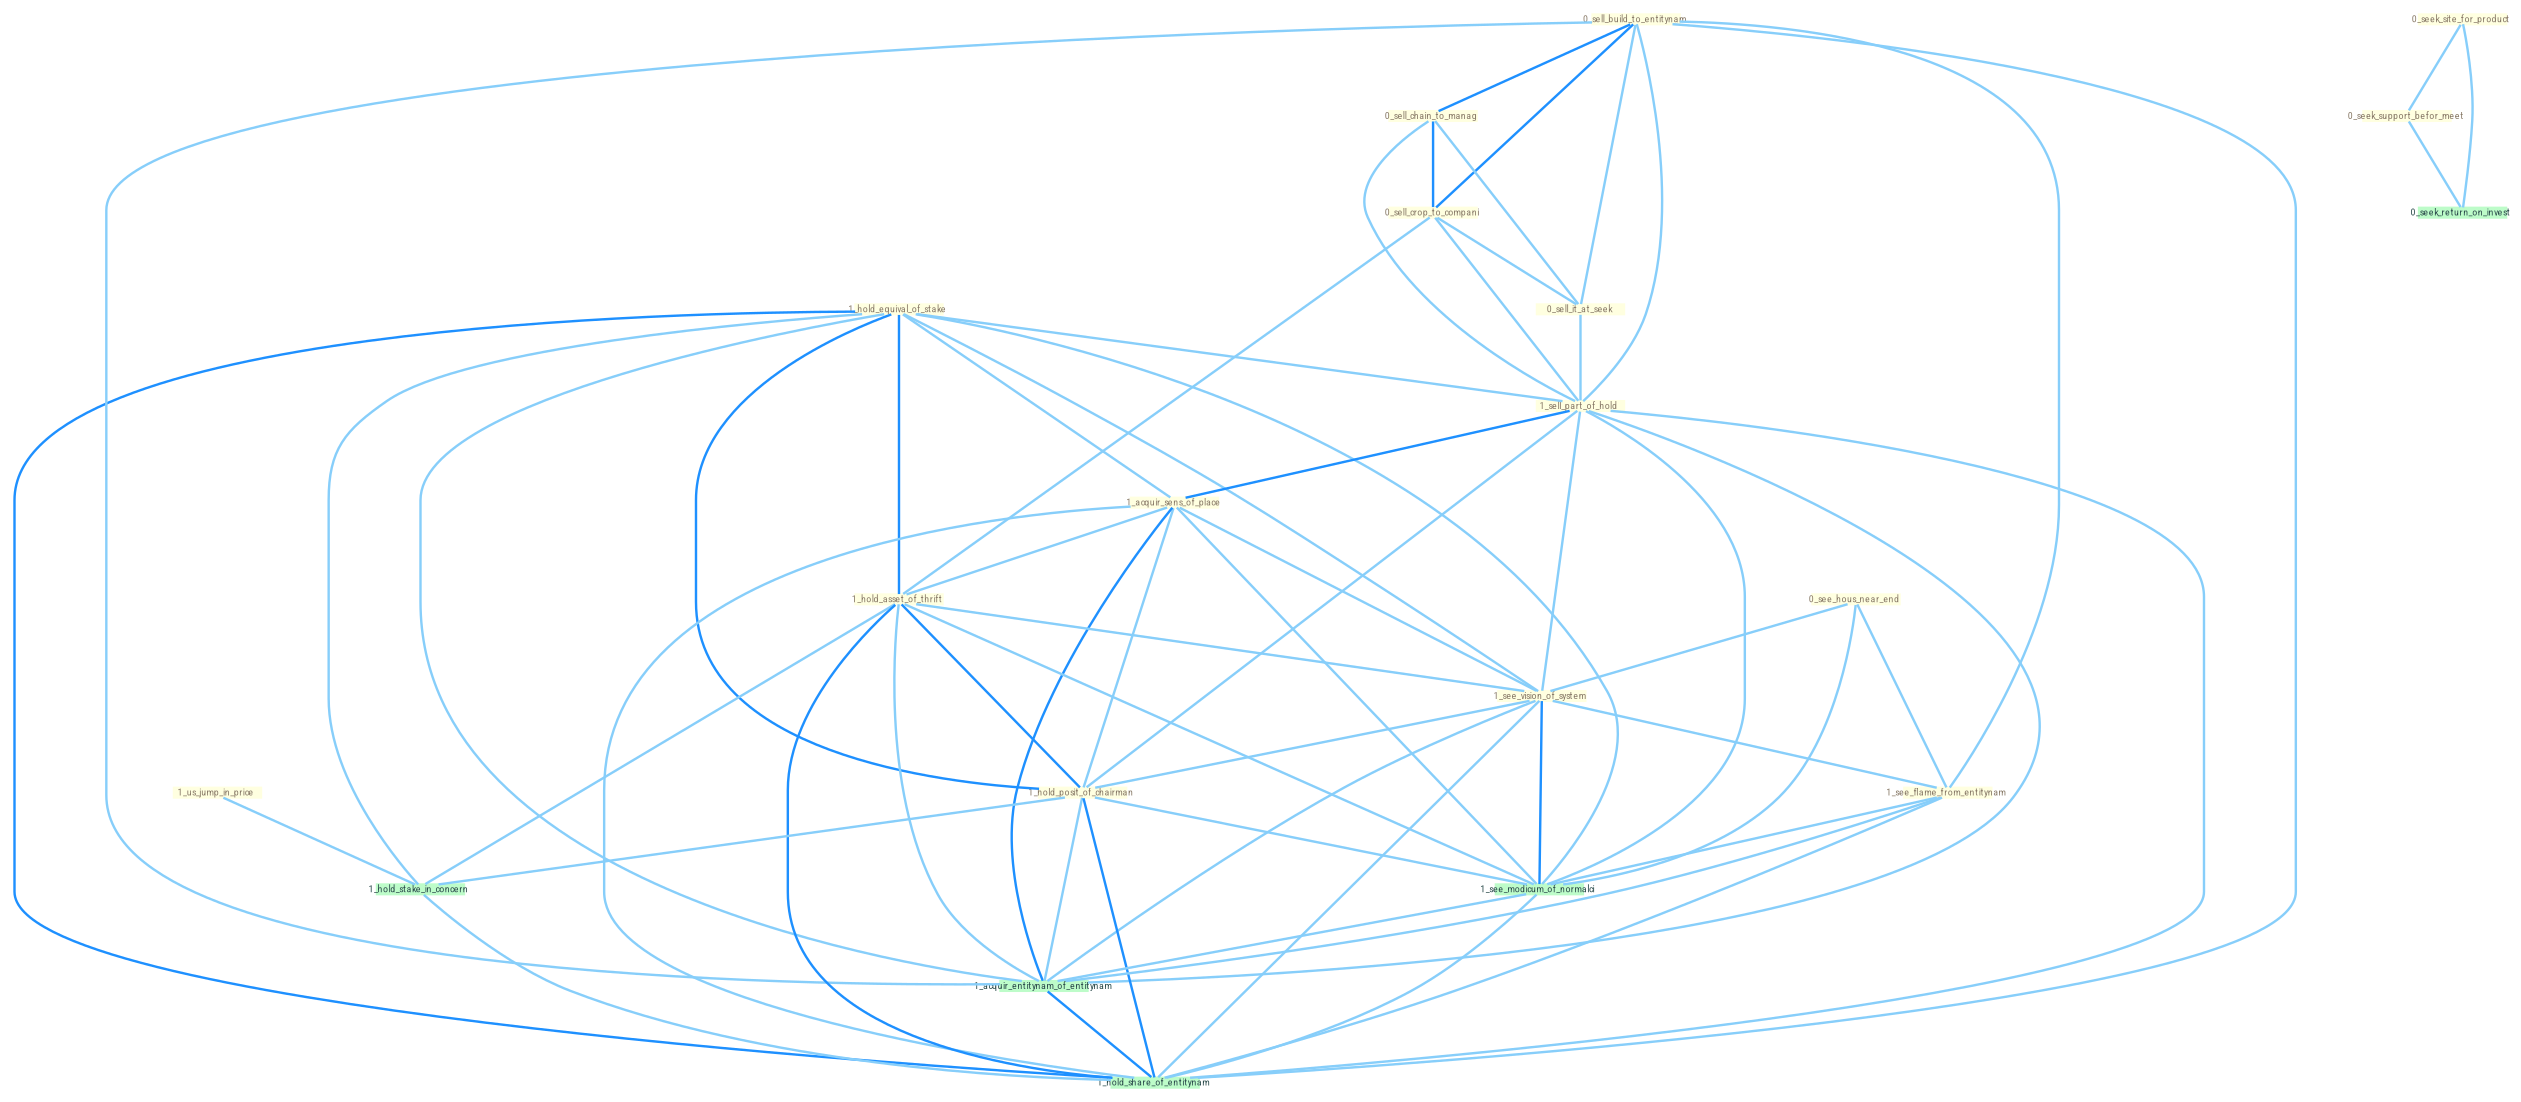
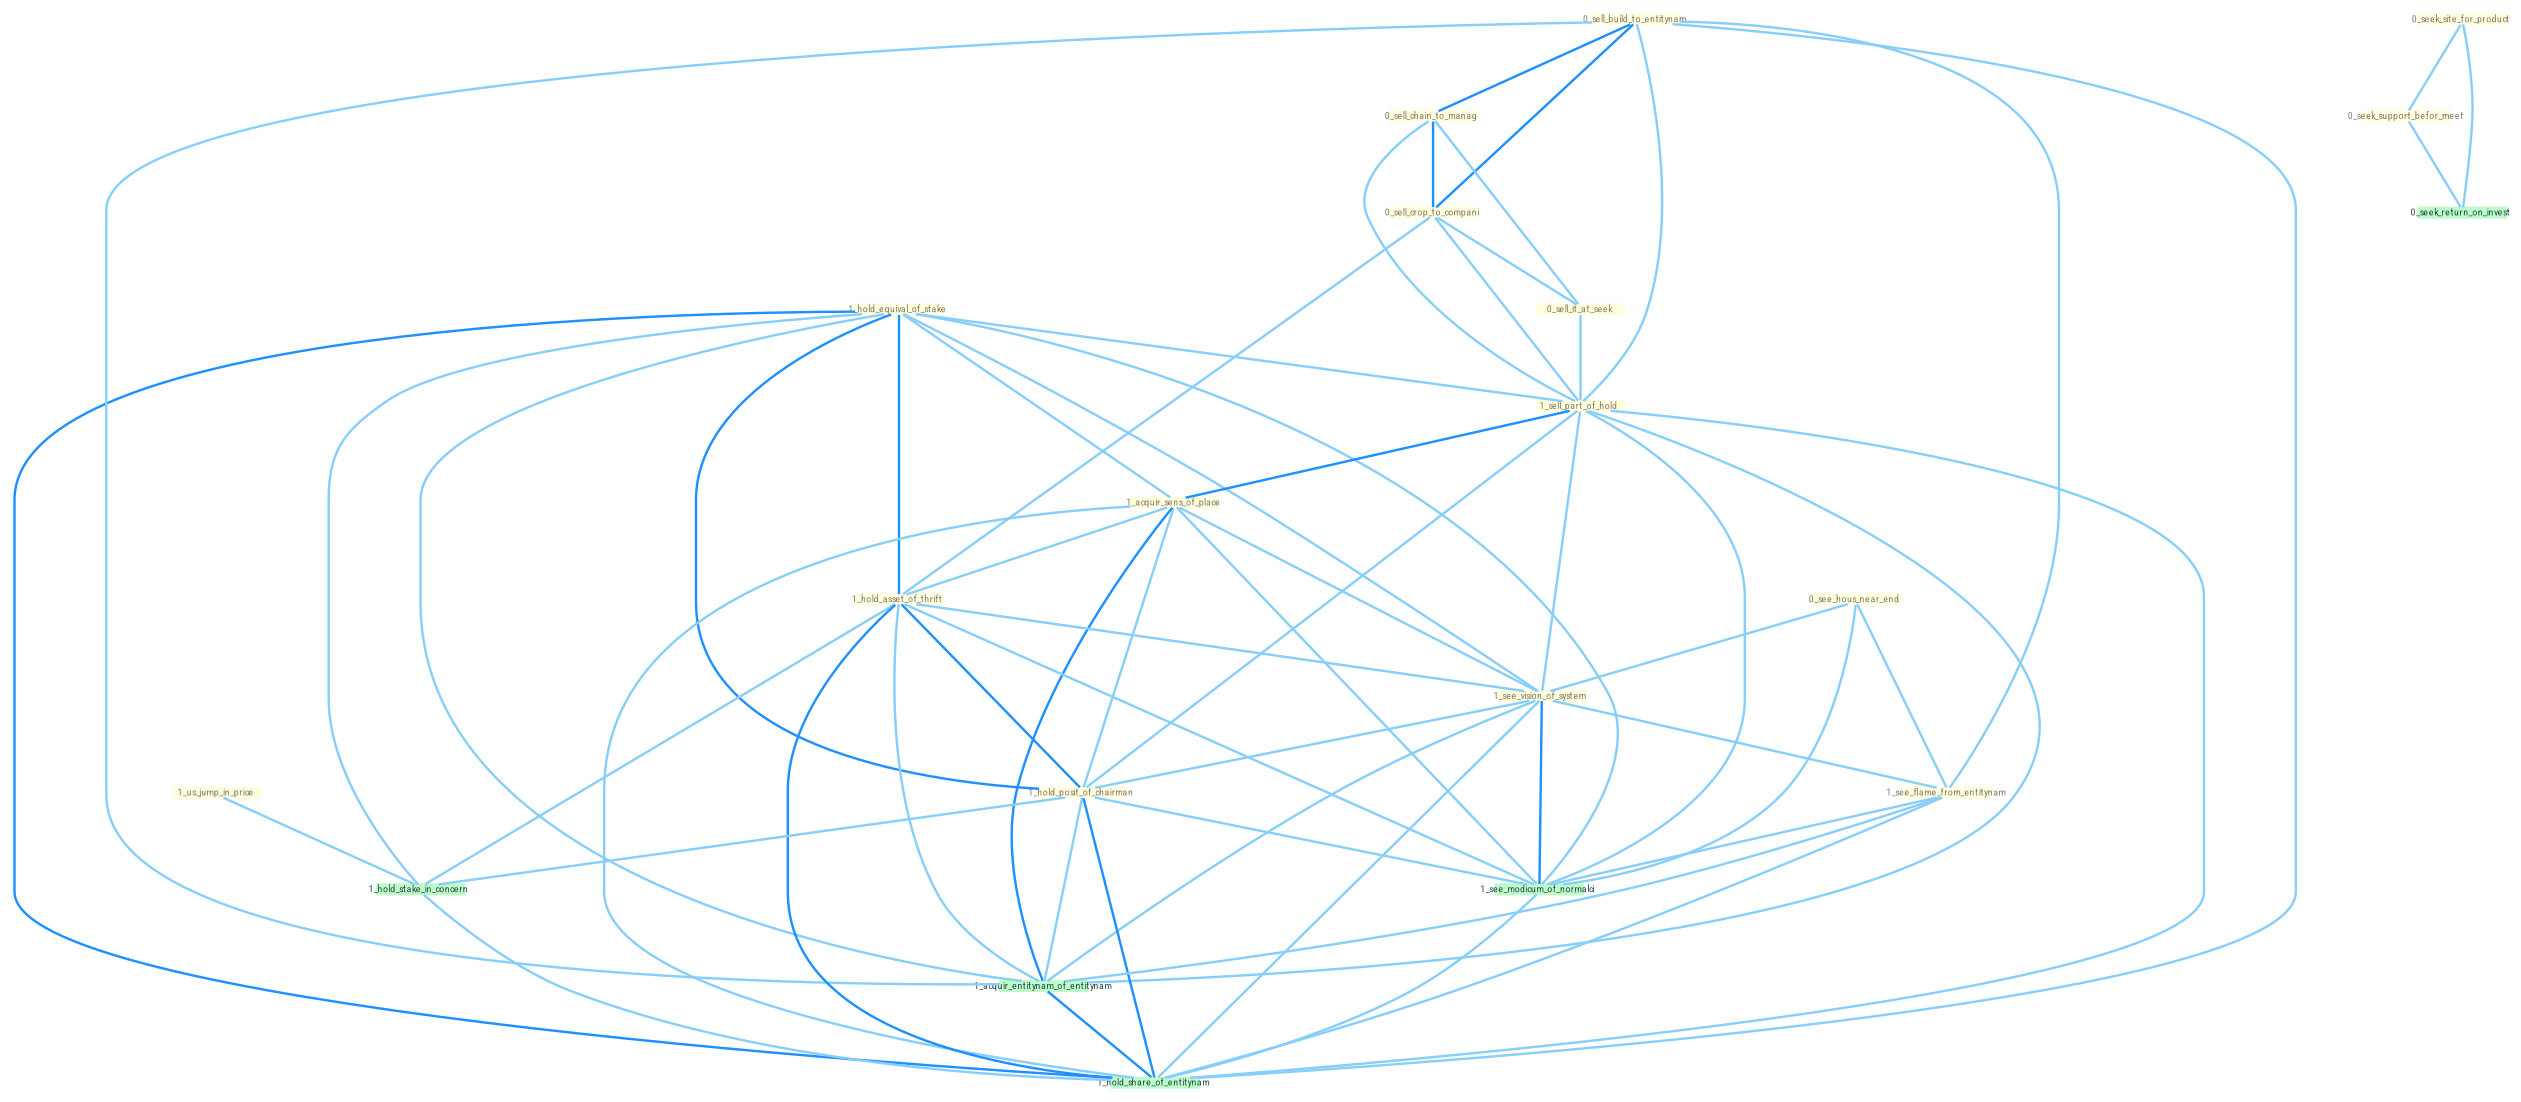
  graph {
    fontname="Roboto Condensed"
    node [color="#ffffe0" fixedsize=true fontcolor="#8b7d6b" fontname="Roboto Condensed" fontsize=4 shape=polygon style=filled]
    edge [color="#87cefa" fontname="Roboto Condensed" w=1]
    "1_hold_equival_of_stake " [height=.06 width=.5]
    "0_seek_site_for_product " [height=.06 width=.5]
    "0_sell_build_to_entitynam " [height=.06 width=.5]
    "0_sell_chain_to_manag " [height=.06 width=.5]
    "0_sell_crop_to_compani " [height=.06 width=.5]
    n6 [height=.06 label="0_sell_it_at_seek" width=.5]
    "1_sell_part_of_hold " [height=.06 width=.5]
    "0_see_hous_near_end " [height=.06 width=.5]
    "1_acquir_sens_of_place " [height=.06 width=.5]
    "1_us_jump_in_price " [height=.06 width=.5]
    "1_hold_asset_of_thrift " [height=.06 width=.5]
    "0_seek_support_befor_meet " [height=.06 width=.5]
    "1_see_vision_of_system " [height=.06 width=.5]
    "1_hold_posit_of_chairman " [height=.06 width=.5]
    "1_see_flame_from_entitynam " [height=.06 width=.5]
    "1_hold_stake_in_concern " [color="#BDFCC9" fontcolor="#2f4f4f" height=.06 width=.5]
    "1_see_modicum_of_normalci " [color="#BDFCC9" fontcolor="#2f4f4f" height=.06 width=.5]
    "1_acquir_entitynam_of_entitynam " [color="#BDFCC9" fontcolor="#2f4f4f" height=.06 width=.5]
    "1_hold_share_of_entitynam " [color="#BDFCC9" fontcolor="#2f4f4f" height=.06 width=.5]
    "0_seek_return_on_invest " [color="#BDFCC9" fontcolor="#2f4f4f" height=.06 width=.5]
    subgraph sub_1 {
      "1_hold_equival_of_stake "
      "0_seek_site_for_product "
      "0_sell_build_to_entitynam "
      "0_sell_chain_to_manag "
      "0_sell_crop_to_compani "
      n6
      "1_sell_part_of_hold "
      "0_see_hous_near_end "
      "1_acquir_sens_of_place "
      "1_us_jump_in_price "
      "1_hold_asset_of_thrift "
      "0_seek_support_befor_meet "
      "1_see_vision_of_system "
      "1_hold_posit_of_chairman "
      "1_see_flame_from_entitynam "
    }
    subgraph sub_2 {
    }
    "1_hold_equival_of_stake " -- "1_sell_part_of_hold "
    "1_hold_equival_of_stake " -- "1_acquir_sens_of_place "
    "1_hold_equival_of_stake " -- "1_hold_asset_of_thrift " [color="#1e90ff" w=2]
    "1_hold_equival_of_stake " -- "1_see_vision_of_system "
    "1_hold_equival_of_stake " -- "1_hold_posit_of_chairman " [color="#1e90ff" w=2]
    "1_hold_equival_of_stake " -- "1_hold_stake_in_concern "
    "1_hold_equival_of_stake " -- "1_see_modicum_of_normalci "
    "1_hold_equival_of_stake " -- "1_acquir_entitynam_of_entitynam "
    "1_hold_equival_of_stake " -- "1_hold_share_of_entitynam " [color="#1e90ff" w=2]
    "0_seek_site_for_product " -- "0_seek_support_befor_meet "
    "0_seek_site_for_product " -- "0_seek_return_on_invest "
    "0_sell_build_to_entitynam " -- "0_sell_chain_to_manag " [color="#1e90ff" w=2]
    "0_sell_build_to_entitynam " -- "0_sell_crop_to_compani " [color="#1e90ff" w=2]
-   "0_sell_build_to_entitynam " -- n6
    "0_sell_build_to_entitynam " -- "1_sell_part_of_hold "
    "0_sell_build_to_entitynam " -- "1_see_flame_from_entitynam "
    "0_sell_build_to_entitynam " -- "1_acquir_entitynam_of_entitynam "
    "0_sell_build_to_entitynam " -- "1_hold_share_of_entitynam "
    "0_sell_chain_to_manag " -- "0_sell_crop_to_compani " [color="#1e90ff" w=2]
    "0_sell_chain_to_manag " -- n6
    "0_sell_chain_to_manag " -- "1_sell_part_of_hold "
    "0_sell_crop_to_compani " -- n6
    "0_sell_crop_to_compani " -- "1_sell_part_of_hold "
    "0_sell_crop_to_compani " -- "1_hold_asset_of_thrift "
    n6 -- "1_sell_part_of_hold "
    "1_sell_part_of_hold " -- "1_acquir_sens_of_place " [color="#1e90ff"]
    "1_sell_part_of_hold " -- "1_see_vision_of_system "
    "1_sell_part_of_hold " -- "1_hold_posit_of_chairman "
    "1_sell_part_of_hold " -- "1_see_modicum_of_normalci "
    "1_sell_part_of_hold " -- "1_acquir_entitynam_of_entitynam "
    "1_sell_part_of_hold " -- "1_hold_share_of_entitynam "
    "0_see_hous_near_end " -- "1_see_vision_of_system "
    "0_see_hous_near_end " -- "1_see_flame_from_entitynam "
    "0_see_hous_near_end " -- "1_see_modicum_of_normalci "
    "1_acquir_sens_of_place " -- "1_hold_asset_of_thrift "
    "1_acquir_sens_of_place " -- "1_see_vision_of_system "
    "1_acquir_sens_of_place " -- "1_hold_posit_of_chairman "
    "1_acquir_sens_of_place " -- "1_see_modicum_of_normalci "
    "1_acquir_sens_of_place " -- "1_acquir_entitynam_of_entitynam " [color="#1e90ff" w=2]
    "1_acquir_sens_of_place " -- "1_hold_share_of_entitynam "
    "1_us_jump_in_price " -- "1_hold_stake_in_concern "
    "1_hold_asset_of_thrift " -- "1_see_vision_of_system "
    "1_hold_asset_of_thrift " -- "1_hold_posit_of_chairman " [color="#1e90ff" w=2]
    "1_hold_asset_of_thrift " -- "1_hold_stake_in_concern "
    "1_hold_asset_of_thrift " -- "1_see_modicum_of_normalci "
    "1_hold_asset_of_thrift " -- "1_acquir_entitynam_of_entitynam "
    "1_hold_asset_of_thrift " -- "1_hold_share_of_entitynam " [color="#1e90ff" w=2]
    "0_seek_support_befor_meet " -- "0_seek_return_on_invest "
    "1_see_vision_of_system " -- "1_hold_posit_of_chairman "
    "1_see_vision_of_system " -- "1_see_flame_from_entitynam "
    "1_see_vision_of_system " -- "1_see_modicum_of_normalci " [color="#1e90ff" w=2]
    "1_see_vision_of_system " -- "1_acquir_entitynam_of_entitynam "
    "1_see_vision_of_system " -- "1_hold_share_of_entitynam "
    "1_hold_posit_of_chairman " -- "1_hold_stake_in_concern "
    "1_hold_posit_of_chairman " -- "1_see_modicum_of_normalci "
    "1_hold_posit_of_chairman " -- "1_acquir_entitynam_of_entitynam "
    "1_hold_posit_of_chairman " -- "1_hold_share_of_entitynam " [color="#1e90ff" w=2]
    "1_see_flame_from_entitynam " -- "1_see_modicum_of_normalci "
    "1_see_flame_from_entitynam " -- "1_acquir_entitynam_of_entitynam "
    "1_see_flame_from_entitynam " -- "1_hold_share_of_entitynam "
    "1_hold_stake_in_concern " -- "1_hold_share_of_entitynam "
-   "1_see_modicum_of_normalci " -- "1_acquir_entitynam_of_entitynam "
    "1_see_modicum_of_normalci " -- "1_hold_share_of_entitynam "
    "1_acquir_entitynam_of_entitynam " -- "1_hold_share_of_entitynam " [color="#1e90ff" w=2]
  }
